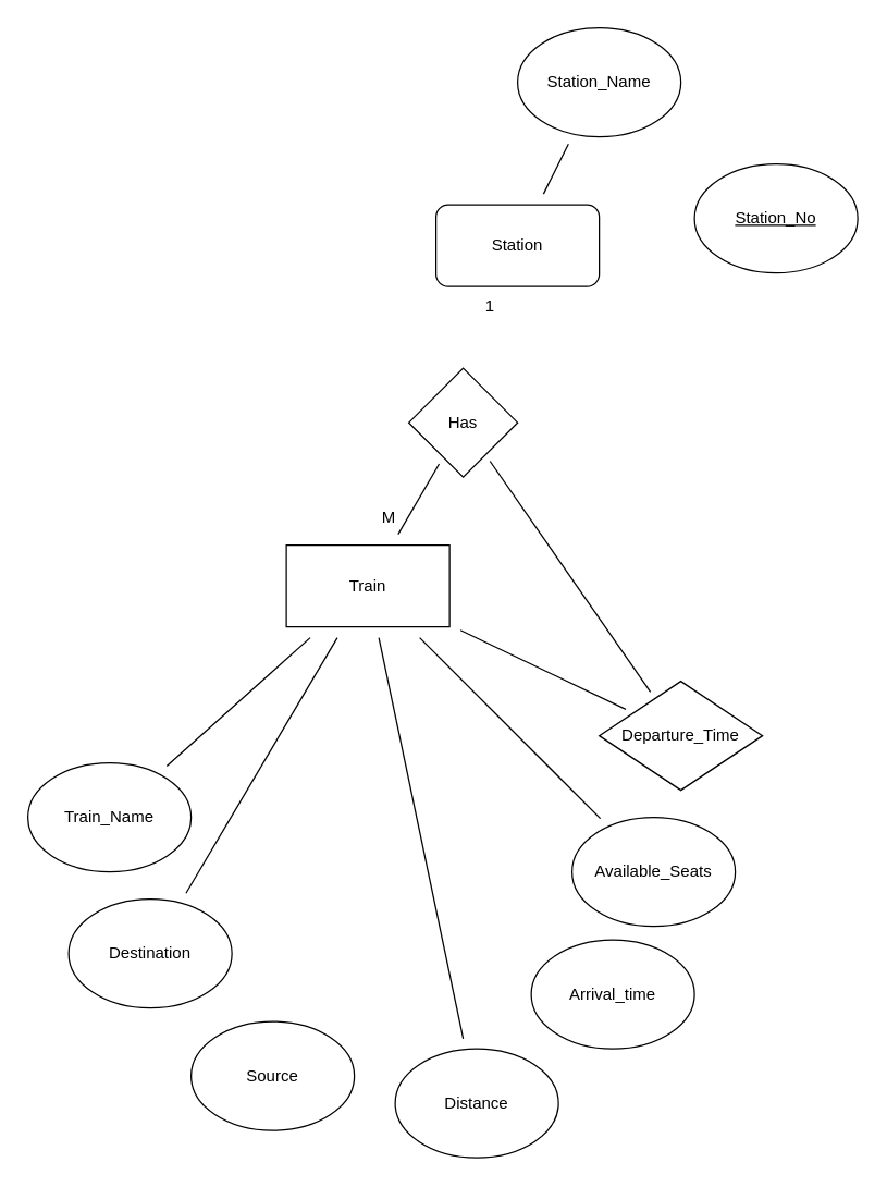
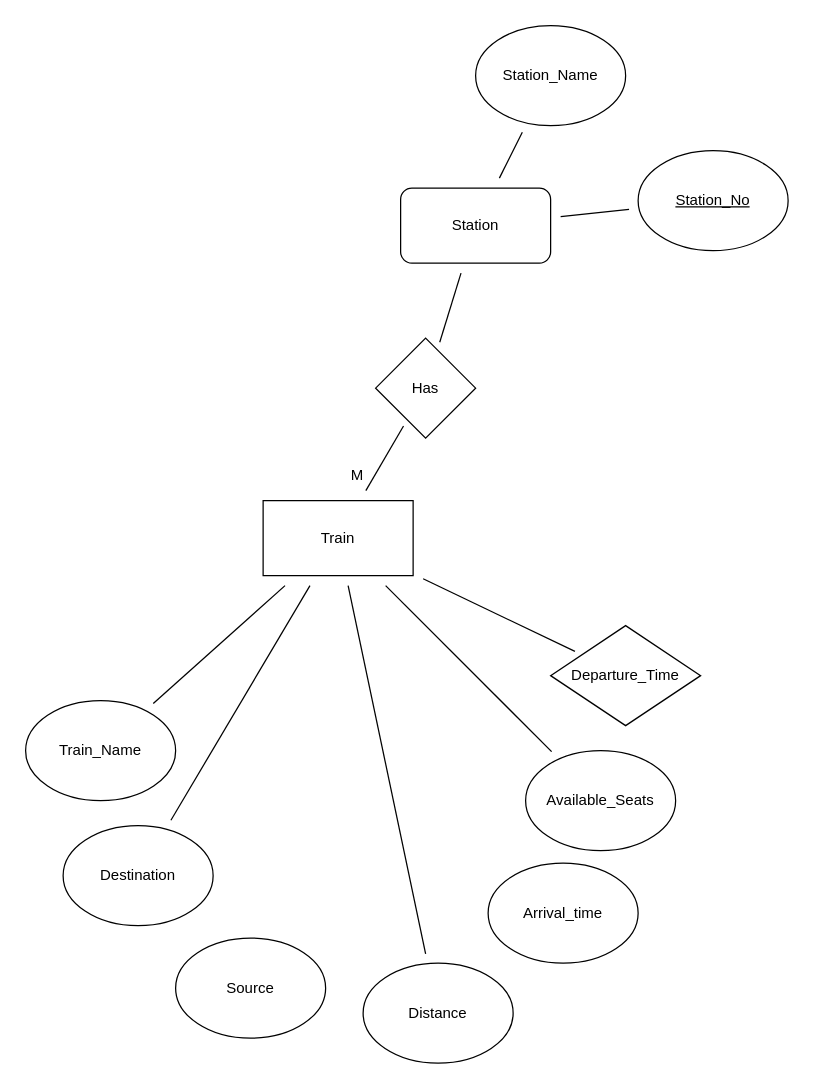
  <mxCell id="0" />
  <mxCell id="1" parent="0" />
  <mxCell id="2" style="endArrow=none;html=1;rounded=0;sourcePerimeterSpacing=8;targetPerimeterSpacing=8;" edge="1" parent="1" source="8" target="15"><mxGeometry relative="1" as="geometry" /></mxCell>
  <mxCell id="3" style="endArrow=none;html=1;rounded=0;sourcePerimeterSpacing=8;targetPerimeterSpacing=8;" edge="1" parent="1" source="8" target="14"><mxGeometry relative="1" as="geometry" /></mxCell>
  <mxCell id="4" style="endArrow=none;html=1;rounded=0;sourcePerimeterSpacing=8;targetPerimeterSpacing=8;" edge="1" parent="1" source="8" target="12"><mxGeometry relative="1" as="geometry" /></mxCell>
  <mxCell id="5" style="endArrow=none;html=1;rounded=0;sourcePerimeterSpacing=8;targetPerimeterSpacing=8;" edge="1" parent="1" source="8" target="13"><mxGeometry relative="1" as="geometry" /></mxCell>
  <mxCell id="6" style="endArrow=none;html=1;rounded=0;sourcePerimeterSpacing=8;targetPerimeterSpacing=8;" edge="1" parent="1" source="8" target="11"><mxGeometry relative="1" as="geometry" /></mxCell>
  <mxCell id="7" style="endArrow=none;html=1;rounded=0;sourcePerimeterSpacing=8;targetPerimeterSpacing=8;" edge="1" parent="1" source="8" target="22"><mxGeometry relative="1" as="geometry" /></mxCell>
  <mxCell id="8" value="Train" style="rounded=0;whiteSpace=wrap;html=1;hachureGap=4;" vertex="1" parent="1"><mxGeometry x="210" y="400" width="120" height="60" as="geometry" /></mxCell>
  <mxCell id="9" value="Arrival_time" style="ellipse;whiteSpace=wrap;html=1;hachureGap=4;" vertex="1" parent="1"><mxGeometry x="390" y="690" width="120" height="80" as="geometry" /></mxCell>
  <mxCell id="10" value="Source" style="ellipse;whiteSpace=wrap;html=1;hachureGap=4;" vertex="1" parent="1"><mxGeometry x="140" y="750" width="120" height="80" as="geometry" /></mxCell>
  <mxCell id="11" value="Destination" style="ellipse;whiteSpace=wrap;html=1;hachureGap=4;" vertex="1" parent="1"><mxGeometry x="50" y="660" width="120" height="80" as="geometry" /></mxCell>
  <mxCell id="12" value="Available_Seats" style="ellipse;whiteSpace=wrap;html=1;hachureGap=4;" vertex="1" parent="1"><mxGeometry x="420" y="600" width="120" height="80" as="geometry" /></mxCell>
  <mxCell id="13" value="Departure_Time" style="rhombus;whiteSpace=wrap;html=1;hachureGap=4;" vertex="1" parent="1"><mxGeometry x="440" y="500" width="120" height="80" as="geometry" /></mxCell>
  <mxCell id="14" value="Distance" style="ellipse;whiteSpace=wrap;html=1;hachureGap=4;" vertex="1" parent="1"><mxGeometry x="290" y="770" width="120" height="80" as="geometry" /></mxCell>
  <mxCell id="15" value="Train_Name" style="ellipse;whiteSpace=wrap;html=1;hachureGap=4;" vertex="1" parent="1"><mxGeometry x="20" y="560" width="120" height="80" as="geometry" /></mxCell>
  <mxCell id="16" style="endArrow=none;html=1;rounded=0;sourcePerimeterSpacing=8;targetPerimeterSpacing=8;" edge="1" parent="1" source="18" target="20"><mxGeometry relative="1" as="geometry" /></mxCell>
+ <mxCell id="17" style="endArrow=none;html=1;rounded=0;sourcePerimeterSpacing=8;targetPerimeterSpacing=8;" edge="1" parent="1" source="18" target="19"><mxGeometry relative="1" as="geometry" /></mxCell>
  <mxCell id="18" value="Station" style="whiteSpace=wrap;html=1;hachureGap=4;rounded=1;" vertex="1" parent="1"><mxGeometry x="320" y="150" width="120" height="60" as="geometry" /></mxCell>
  <mxCell id="19" value="&lt;u&gt;Station_No&lt;/u&gt;" style="ellipse;whiteSpace=wrap;html=1;hachureGap=4;" vertex="1" parent="1"><mxGeometry x="510" y="120" width="120" height="80" as="geometry" /></mxCell>
  <mxCell id="20" value="Station_Name" style="ellipse;whiteSpace=wrap;html=1;hachureGap=4;" vertex="1" parent="1"><mxGeometry x="380" y="20" width="120" height="80" as="geometry" /></mxCell>
- <mxCell id="21" style="endArrow=none;html=1;rounded=0;sourcePerimeterSpacing=8;targetPerimeterSpacing=8;" edge="1" parent="1" source="22" target="13"><mxGeometry relative="1" as="geometry" /></mxCell>
+ <mxCell id="21" style="endArrow=none;html=1;rounded=0;sourcePerimeterSpacing=8;targetPerimeterSpacing=8;" edge="1" parent="1" source="22" target="18"><mxGeometry relative="1" as="geometry" /></mxCell>
  <mxCell id="22" value="Has" style="rhombus;whiteSpace=wrap;html=1;hachureGap=4;" vertex="1" parent="1"><mxGeometry x="300" y="270" width="80" height="80" as="geometry" /></mxCell>
- <mxCell id="23" value="1" style="text;strokeColor=none;fillColor=none;html=1;align=center;verticalAlign=middle;whiteSpace=wrap;rounded=0;hachureGap=4;" vertex="1" parent="1"><mxGeometry x="330" y="210" width="60" height="30" as="geometry" /></mxCell>
  <mxCell id="24" value="M" style="text;html=1;align=center;verticalAlign=middle;resizable=0;points=[];autosize=1;strokeColor=none;fillColor=none;hachureGap=4;" vertex="1" parent="1"><mxGeometry x="270" y="370" width="30" height="20" as="geometry" /></mxCell>
